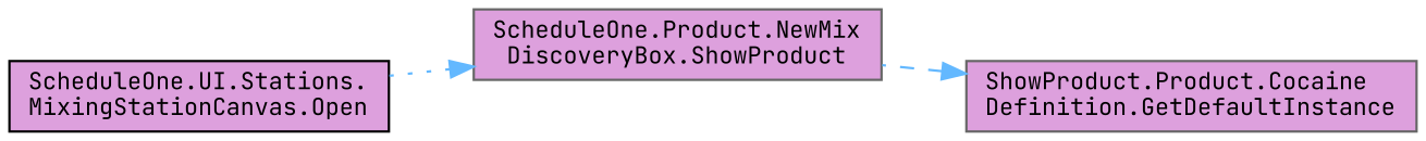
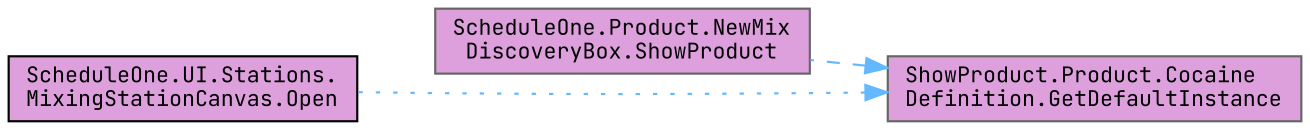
  digraph {
    fontname="JetBrains Mono"
    rankdir=RL
    node [color=gray40 fillcolor=plum fontname="JetBrains Mono" fontsize=10 shape=box style=filled]
    edge [color=steelblue1 dir=back fontname="JetBrains Mono" fontsize=10 labelfontname=Helvetica labelfontsize=10]
    n1 [fontcolor=black height=0.2 label="ShowProduct.Product.Cocaine\lDefinition.GetDefaultInstance" width=0.4]
    n2 [height=0.2 label="ScheduleOne.Product.NewMix\lDiscoveryBox.ShowProduct" width=0.4]
    n3 [color=black height=0.2 label="ScheduleOne.UI.Stations.\lMixingStationCanvas.Open" width=0.4]
    n1 -> n2 [style=dashed]
-   n2 -> n3 [style=dotted]
+   n1 -> n3 [style=dotted]
  }
